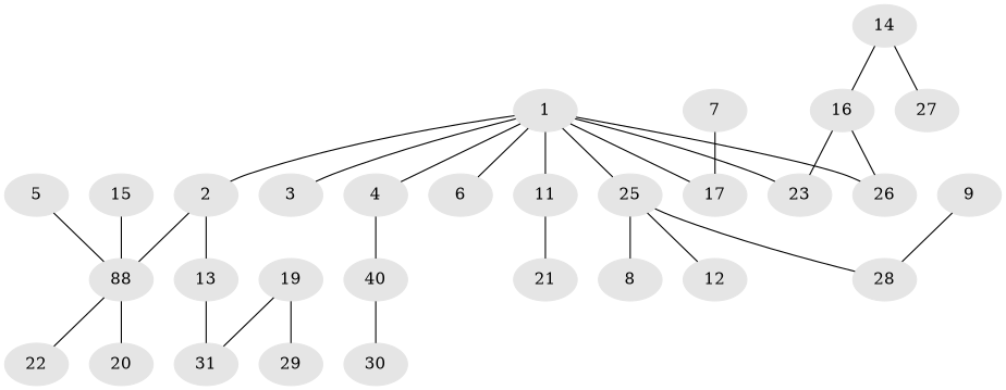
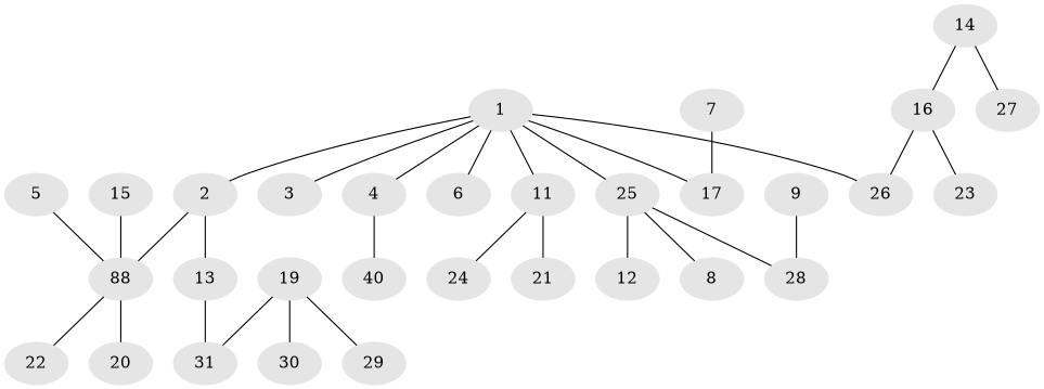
  graph {
    node [color=gray90 style=filled]
    edge [weight=1.0]
    1
    2
    3
    4
    6
    11
    17
    23
    25
    26
    n11 [label=88]
    13
    n13 [label=40]
    21
+   24
    8
    12
    28
    20
    22
    19
    31
    29
    30
    5
    7
    9
    14
    16
    27
    15
    1 -- 2
    1 -- 3
    1 -- 4
    1 -- 6
    1 -- 11
    1 -- 17
-   1 -- 23
    1 -- 25
    1 -- 26
    2 -- n11
    2 -- 13
    4 -- n13
    11 -- 21
+   11 -- 24
    25 -- 8
    25 -- 12
    25 -- 28
    n11 -- 20
    n11 -- 22
    13 -- 31
    19 -- 31
    19 -- 29
-   n13 -- 30
+   19 -- 30
    5 -- n11
    7 -- 17
    9 -- 28
    14 -- 16
    14 -- 27
    16 -- 23
    16 -- 26
    15 -- n11
  }
